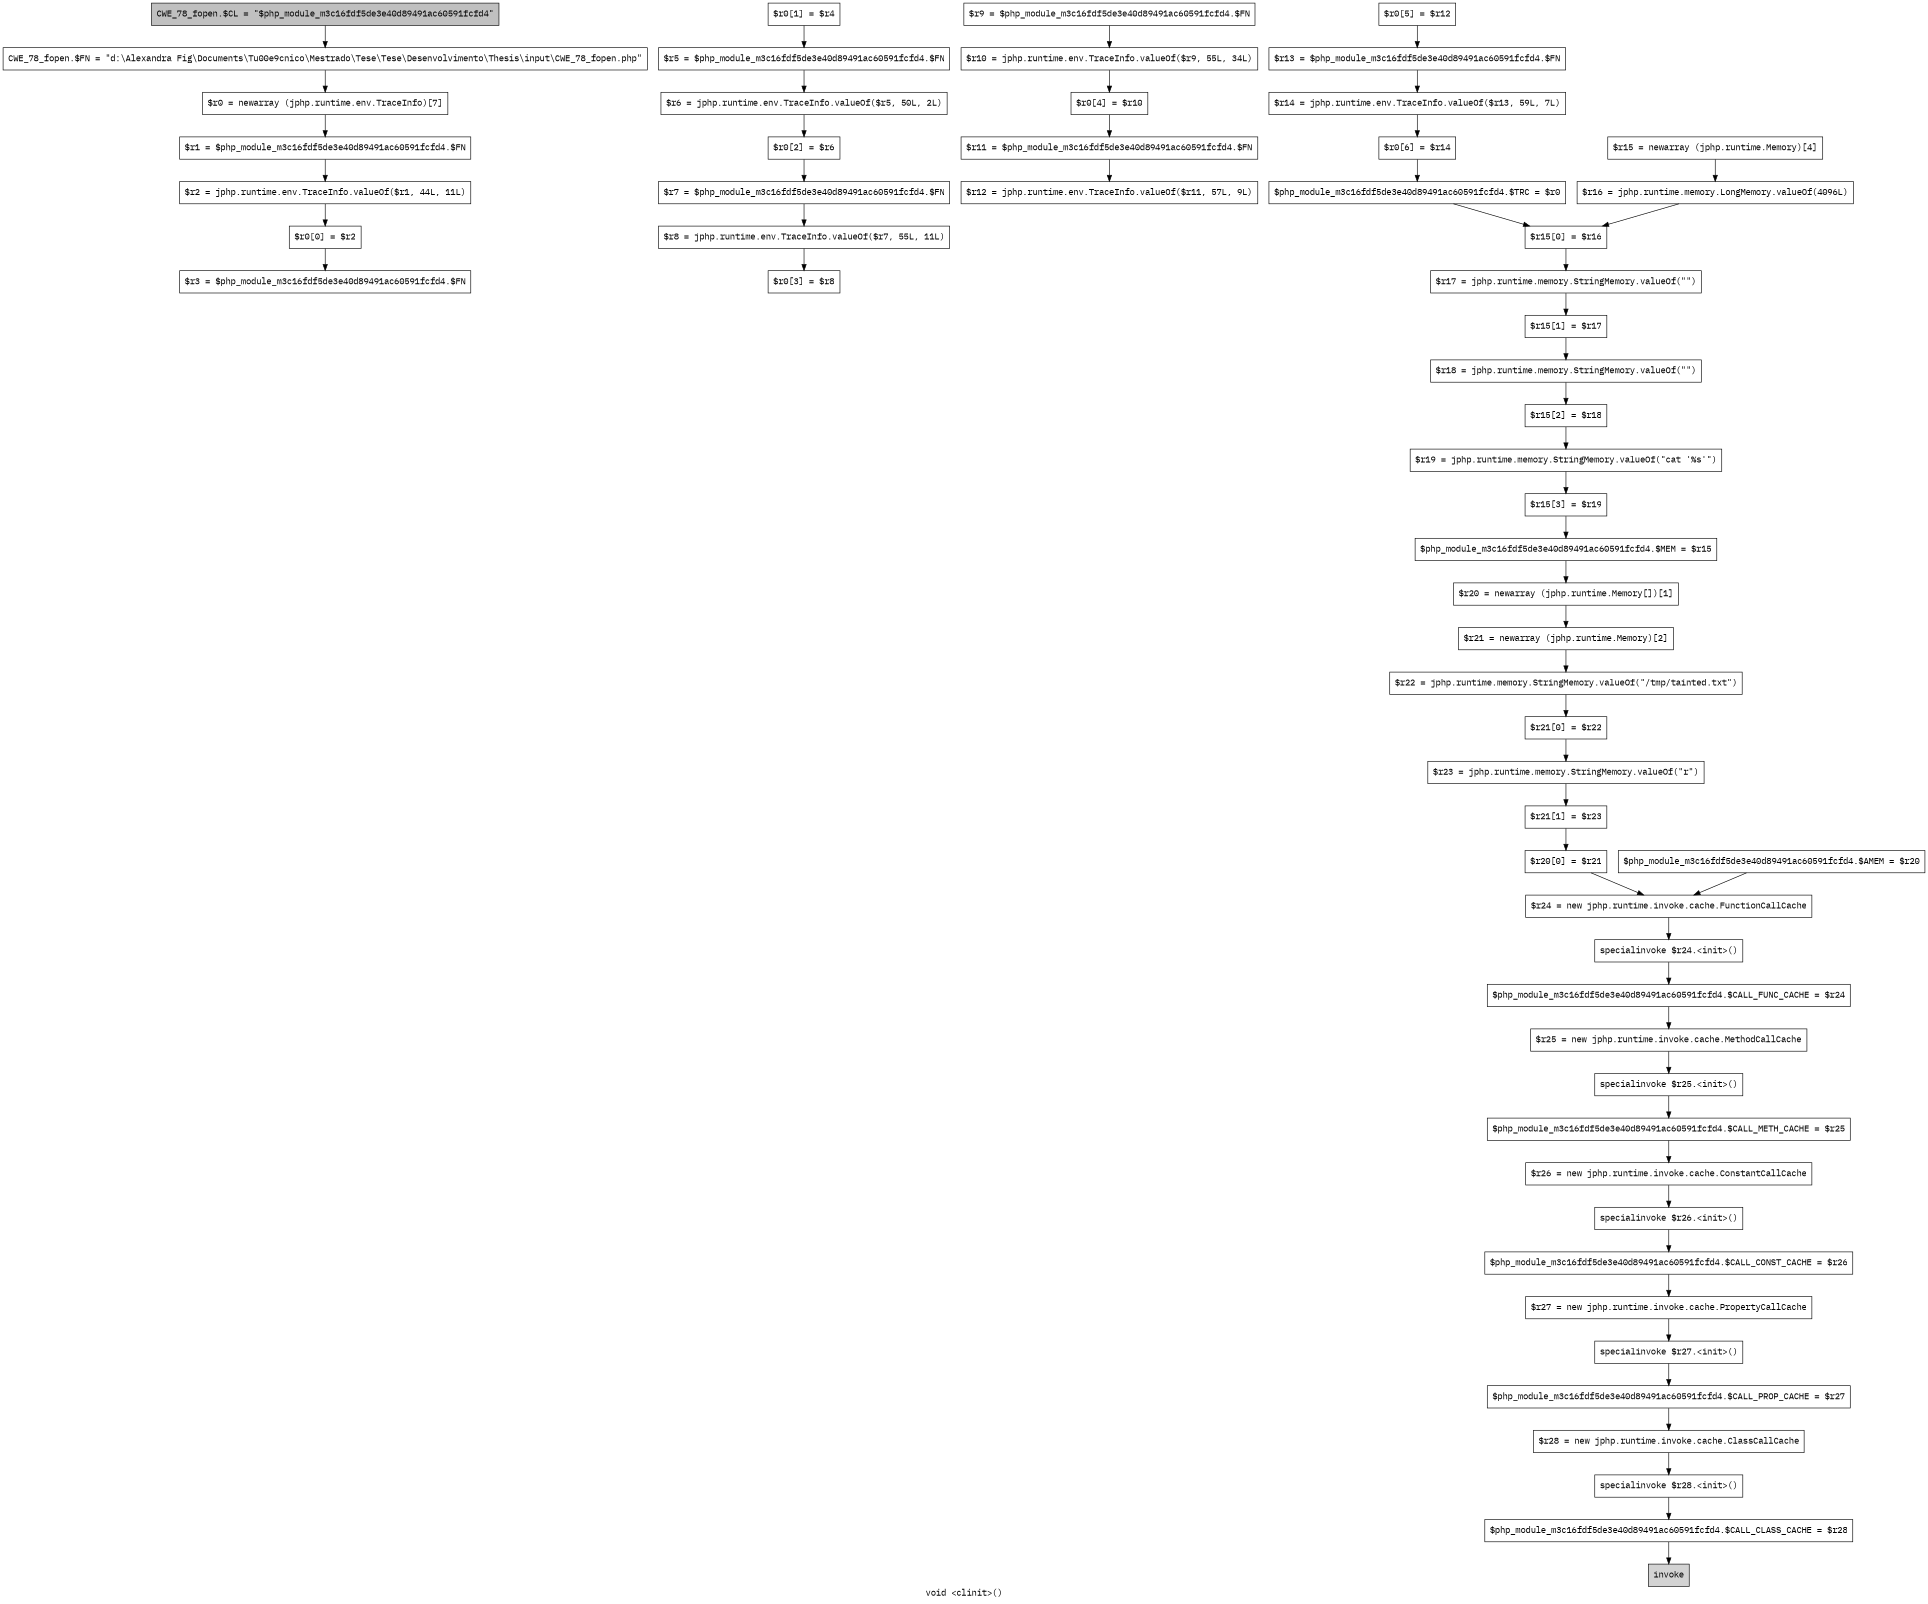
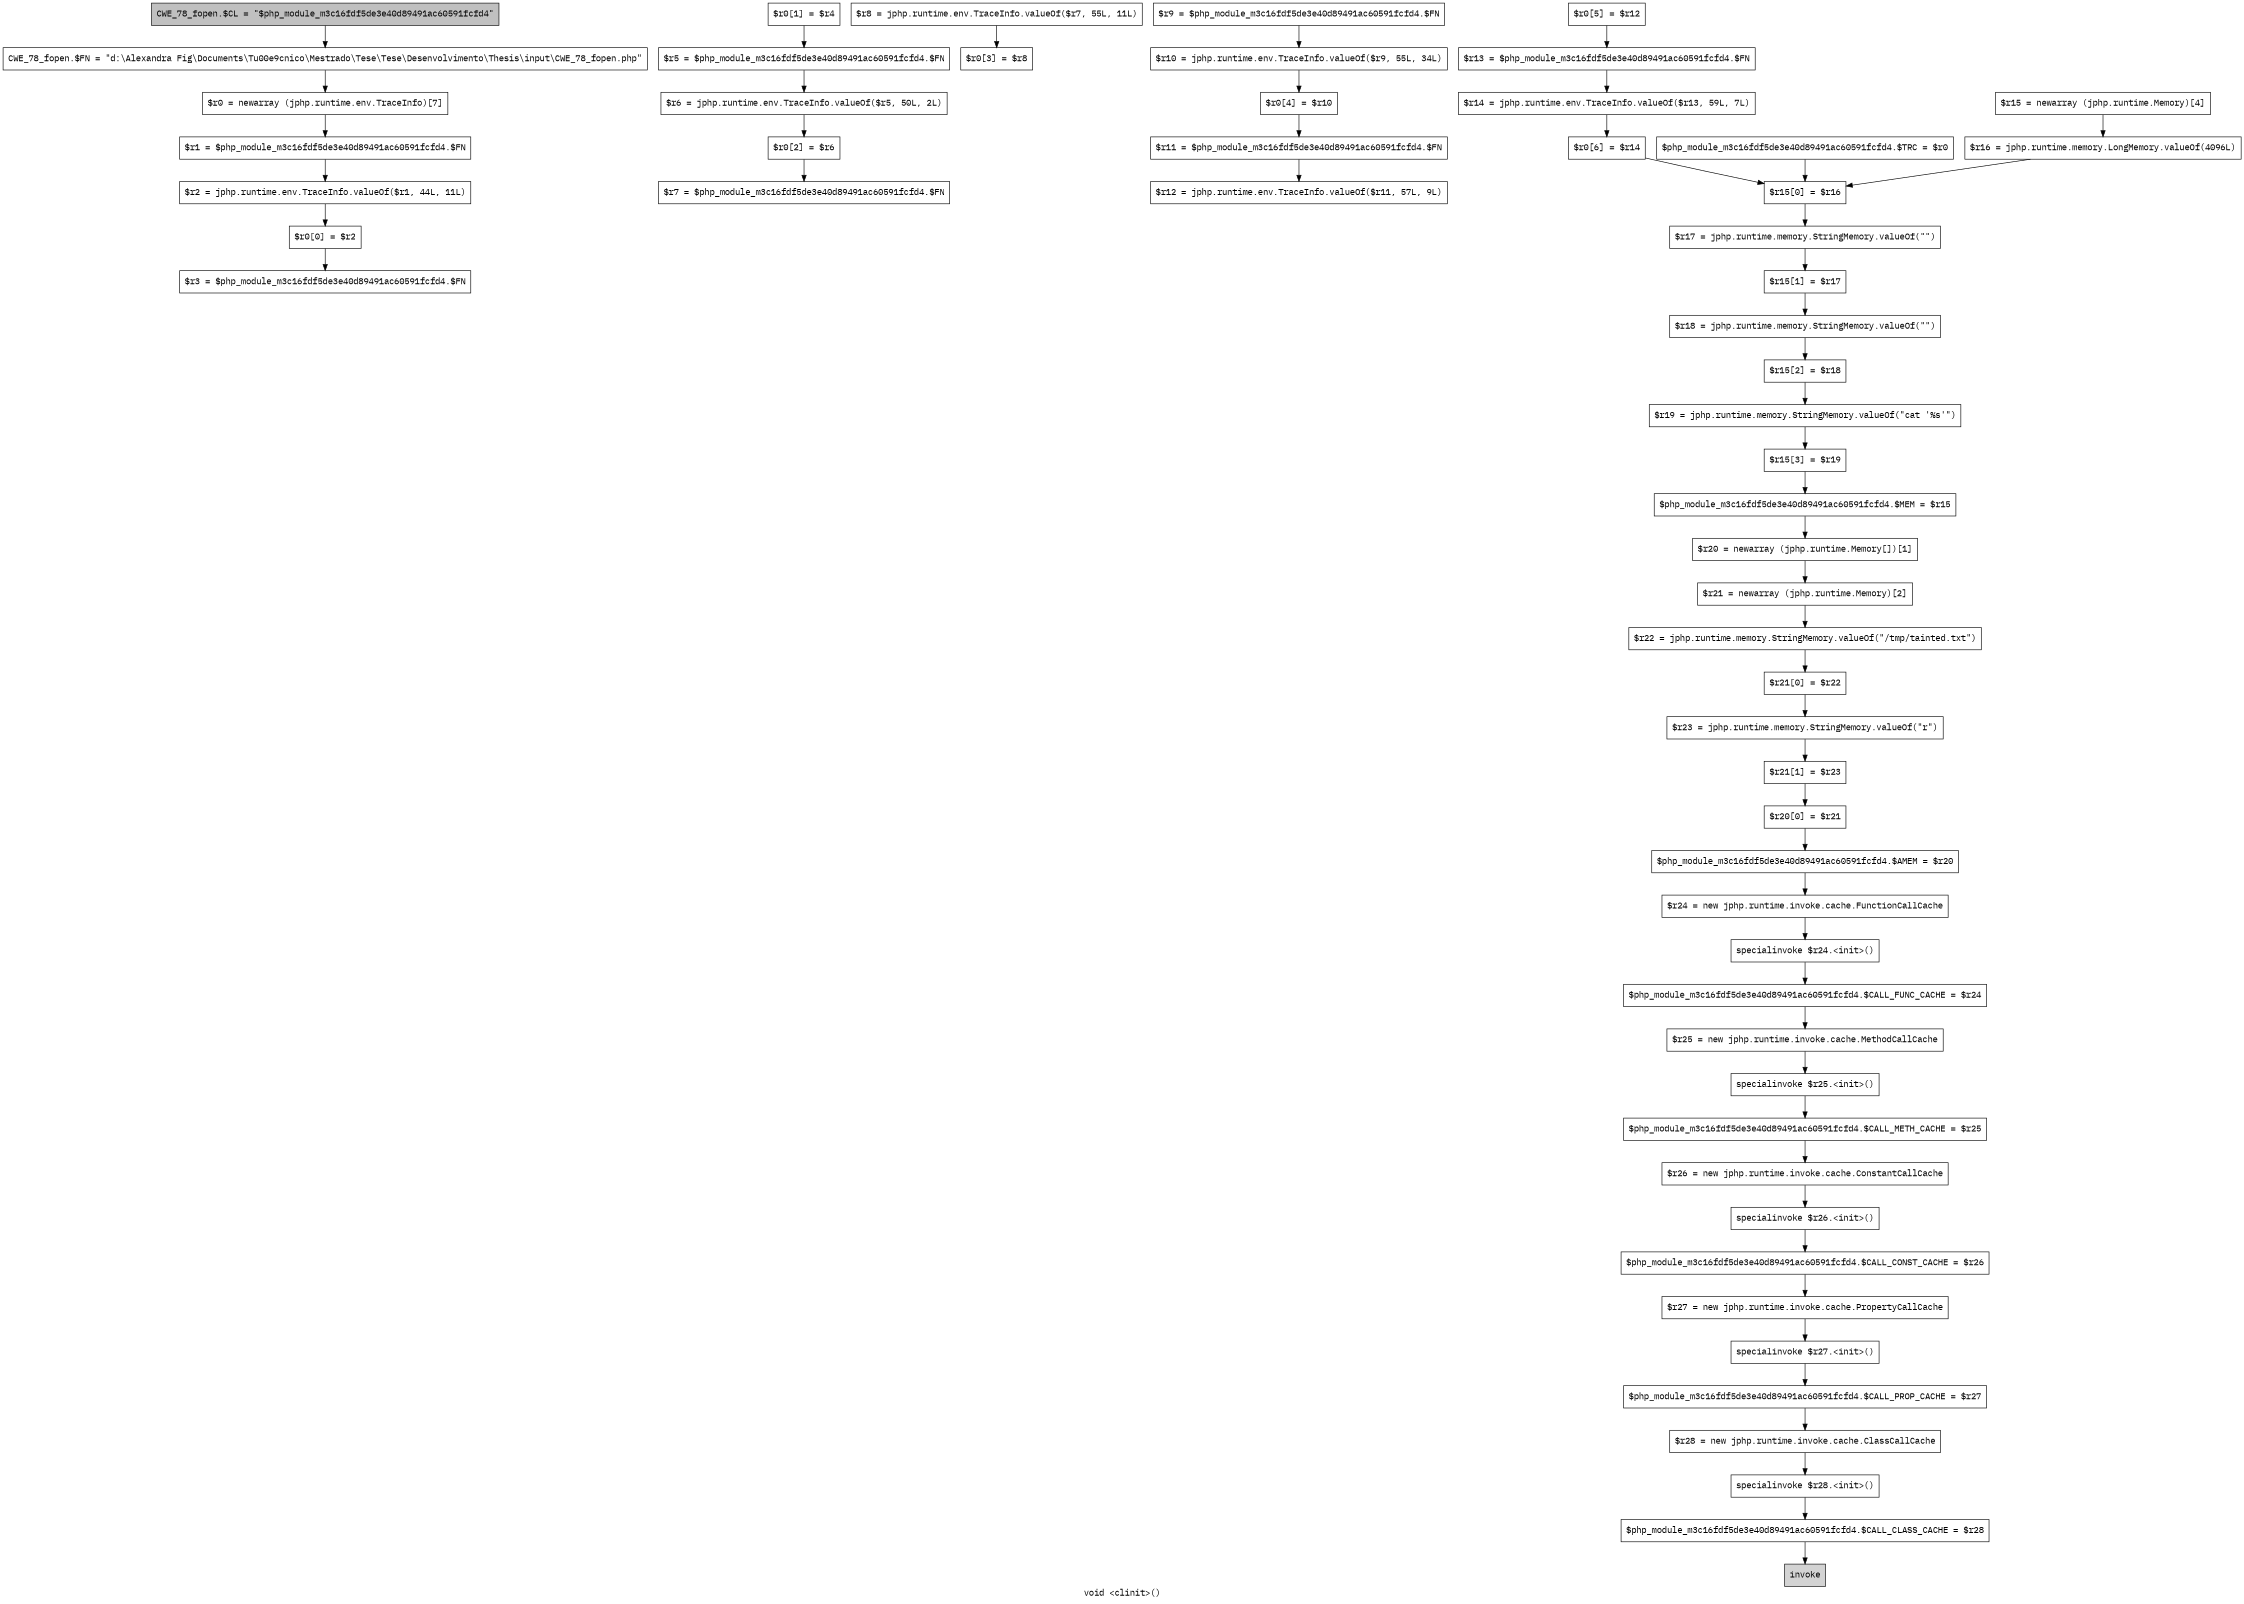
  digraph {
    fontname="IBM Plex Mono"
    label="void <clinit>()"
    node [fontname="IBM Plex Mono" shape=box]
    edge [fontname="IBM Plex Mono"]
    n1 [fillcolor=gray label="CWE_78_fopen.$CL = \"$php_module_m3c16fdf5de3e40d89491ac60591fcfd4\"" style=filled]
    n2 [label="CWE_78_fopen.$FN = \"d:\\Alexandra Fig\\Documents\\T\u00e9cnico\\Mestrado\\Tese\\Tese\\Desenvolvimento\\Thesis\\input\\CWE_78_fopen.php\""]
    n3 [label="$r0 = newarray (jphp.runtime.env.TraceInfo)[7]"]
    n4 [label="$r1 = $php_module_m3c16fdf5de3e40d89491ac60591fcfd4.$FN"]
    n5 [label="$r2 = jphp.runtime.env.TraceInfo.valueOf($r1, 44L, 11L)"]
    n6 [label="$r0[0] = $r2"]
    n7 [label="$r3 = $php_module_m3c16fdf5de3e40d89491ac60591fcfd4.$FN"]
    n8 [label="$r0[1] = $r4"]
    n9 [label="$r5 = $php_module_m3c16fdf5de3e40d89491ac60591fcfd4.$FN"]
    n10 [label="$r6 = jphp.runtime.env.TraceInfo.valueOf($r5, 50L, 2L)"]
    n11 [label="$r0[2] = $r6"]
    n12 [label="$r7 = $php_module_m3c16fdf5de3e40d89491ac60591fcfd4.$FN"]
    n13 [label="$r8 = jphp.runtime.env.TraceInfo.valueOf($r7, 55L, 11L)"]
    n14 [label="$r0[3] = $r8"]
    n15 [label="$r9 = $php_module_m3c16fdf5de3e40d89491ac60591fcfd4.$FN"]
    n16 [label="$r10 = jphp.runtime.env.TraceInfo.valueOf($r9, 55L, 34L)"]
    n17 [label="$r0[4] = $r10"]
    n18 [label="$r11 = $php_module_m3c16fdf5de3e40d89491ac60591fcfd4.$FN"]
    n19 [label="$r12 = jphp.runtime.env.TraceInfo.valueOf($r11, 57L, 9L)"]
    n20 [label="$r0[5] = $r12"]
    n21 [label="$r13 = $php_module_m3c16fdf5de3e40d89491ac60591fcfd4.$FN"]
    n22 [label="$r14 = jphp.runtime.env.TraceInfo.valueOf($r13, 59L, 7L)"]
    n23 [label="$r0[6] = $r14"]
    n24 [label="$php_module_m3c16fdf5de3e40d89491ac60591fcfd4.$TRC = $r0"]
    n25 [label="$r15[0] = $r16"]
    n26 [label="$r15 = newarray (jphp.runtime.Memory)[4]"]
    n27 [label="$r16 = jphp.runtime.memory.LongMemory.valueOf(4096L)"]
    n28 [label="$r17 = jphp.runtime.memory.StringMemory.valueOf(\"\")"]
    n29 [label="$r15[1] = $r17"]
    n30 [label="$r18 = jphp.runtime.memory.StringMemory.valueOf(\"\")"]
    n31 [label="$r15[2] = $r18"]
    n32 [label="$r19 = jphp.runtime.memory.StringMemory.valueOf(\"cat \'%s\'\")"]
    n33 [label="$r15[3] = $r19"]
    n34 [label="$php_module_m3c16fdf5de3e40d89491ac60591fcfd4.$MEM = $r15"]
    n35 [label="$r20 = newarray (jphp.runtime.Memory[])[1]"]
    n36 [label="$r21 = newarray (jphp.runtime.Memory)[2]"]
    n37 [label="$r22 = jphp.runtime.memory.StringMemory.valueOf(\"/tmp/tainted.txt\")"]
    n38 [label="$r21[0] = $r22"]
    n39 [label="$r23 = jphp.runtime.memory.StringMemory.valueOf(\"r\")"]
    n40 [label="$r21[1] = $r23"]
    n41 [label="$r20[0] = $r21"]
    n42 [label="$php_module_m3c16fdf5de3e40d89491ac60591fcfd4.$AMEM = $r20"]
    n43 [label="$r24 = new jphp.runtime.invoke.cache.FunctionCallCache"]
    n44 [label="specialinvoke $r24.<init>()"]
    n45 [label="$php_module_m3c16fdf5de3e40d89491ac60591fcfd4.$CALL_FUNC_CACHE = $r24"]
    n46 [label="$r25 = new jphp.runtime.invoke.cache.MethodCallCache"]
    n47 [label="specialinvoke $r25.<init>()"]
    n48 [label="$php_module_m3c16fdf5de3e40d89491ac60591fcfd4.$CALL_METH_CACHE = $r25"]
    n49 [label="$r26 = new jphp.runtime.invoke.cache.ConstantCallCache"]
    n50 [label="specialinvoke $r26.<init>()"]
    n51 [label="$php_module_m3c16fdf5de3e40d89491ac60591fcfd4.$CALL_CONST_CACHE = $r26"]
    n52 [label="$r27 = new jphp.runtime.invoke.cache.PropertyCallCache"]
    n53 [label="specialinvoke $r27.<init>()"]
    n54 [label="$php_module_m3c16fdf5de3e40d89491ac60591fcfd4.$CALL_PROP_CACHE = $r27"]
    n55 [label="$r28 = new jphp.runtime.invoke.cache.ClassCallCache"]
    n56 [label="specialinvoke $r28.<init>()"]
    n57 [label="$php_module_m3c16fdf5de3e40d89491ac60591fcfd4.$CALL_CLASS_CACHE = $r28"]
    n58 [fillcolor=lightgray label=invoke style=filled]
    n1 -> n2
    n2 -> n3
    n3 -> n4
    n4 -> n5
    n5 -> n6
    n6 -> n7
    n8 -> n9
    n9 -> n10
    n10 -> n11
    n11 -> n12
-   n12 -> n13
    n13 -> n14
    n15 -> n16
    n16 -> n17
    n17 -> n18
    n18 -> n19
    n20 -> n21
    n21 -> n22
    n22 -> n23
-   n23 -> n24
+   n23 -> n25
    n24 -> n25
    n25 -> n28
    n26 -> n27
    n27 -> n25
    n28 -> n29
    n29 -> n30
    n30 -> n31
    n31 -> n32
    n32 -> n33
    n33 -> n34
    n34 -> n35
    n35 -> n36
    n36 -> n37
    n37 -> n38
    n38 -> n39
    n39 -> n40
    n40 -> n41
-   n41 -> n43
+   n41 -> n42
    n42 -> n43
    n43 -> n44
    n44 -> n45
    n45 -> n46
    n46 -> n47
    n47 -> n48
    n48 -> n49
    n49 -> n50
    n50 -> n51
    n51 -> n52
    n52 -> n53
    n53 -> n54
    n54 -> n55
    n55 -> n56
    n56 -> n57
    n57 -> n58
  }
